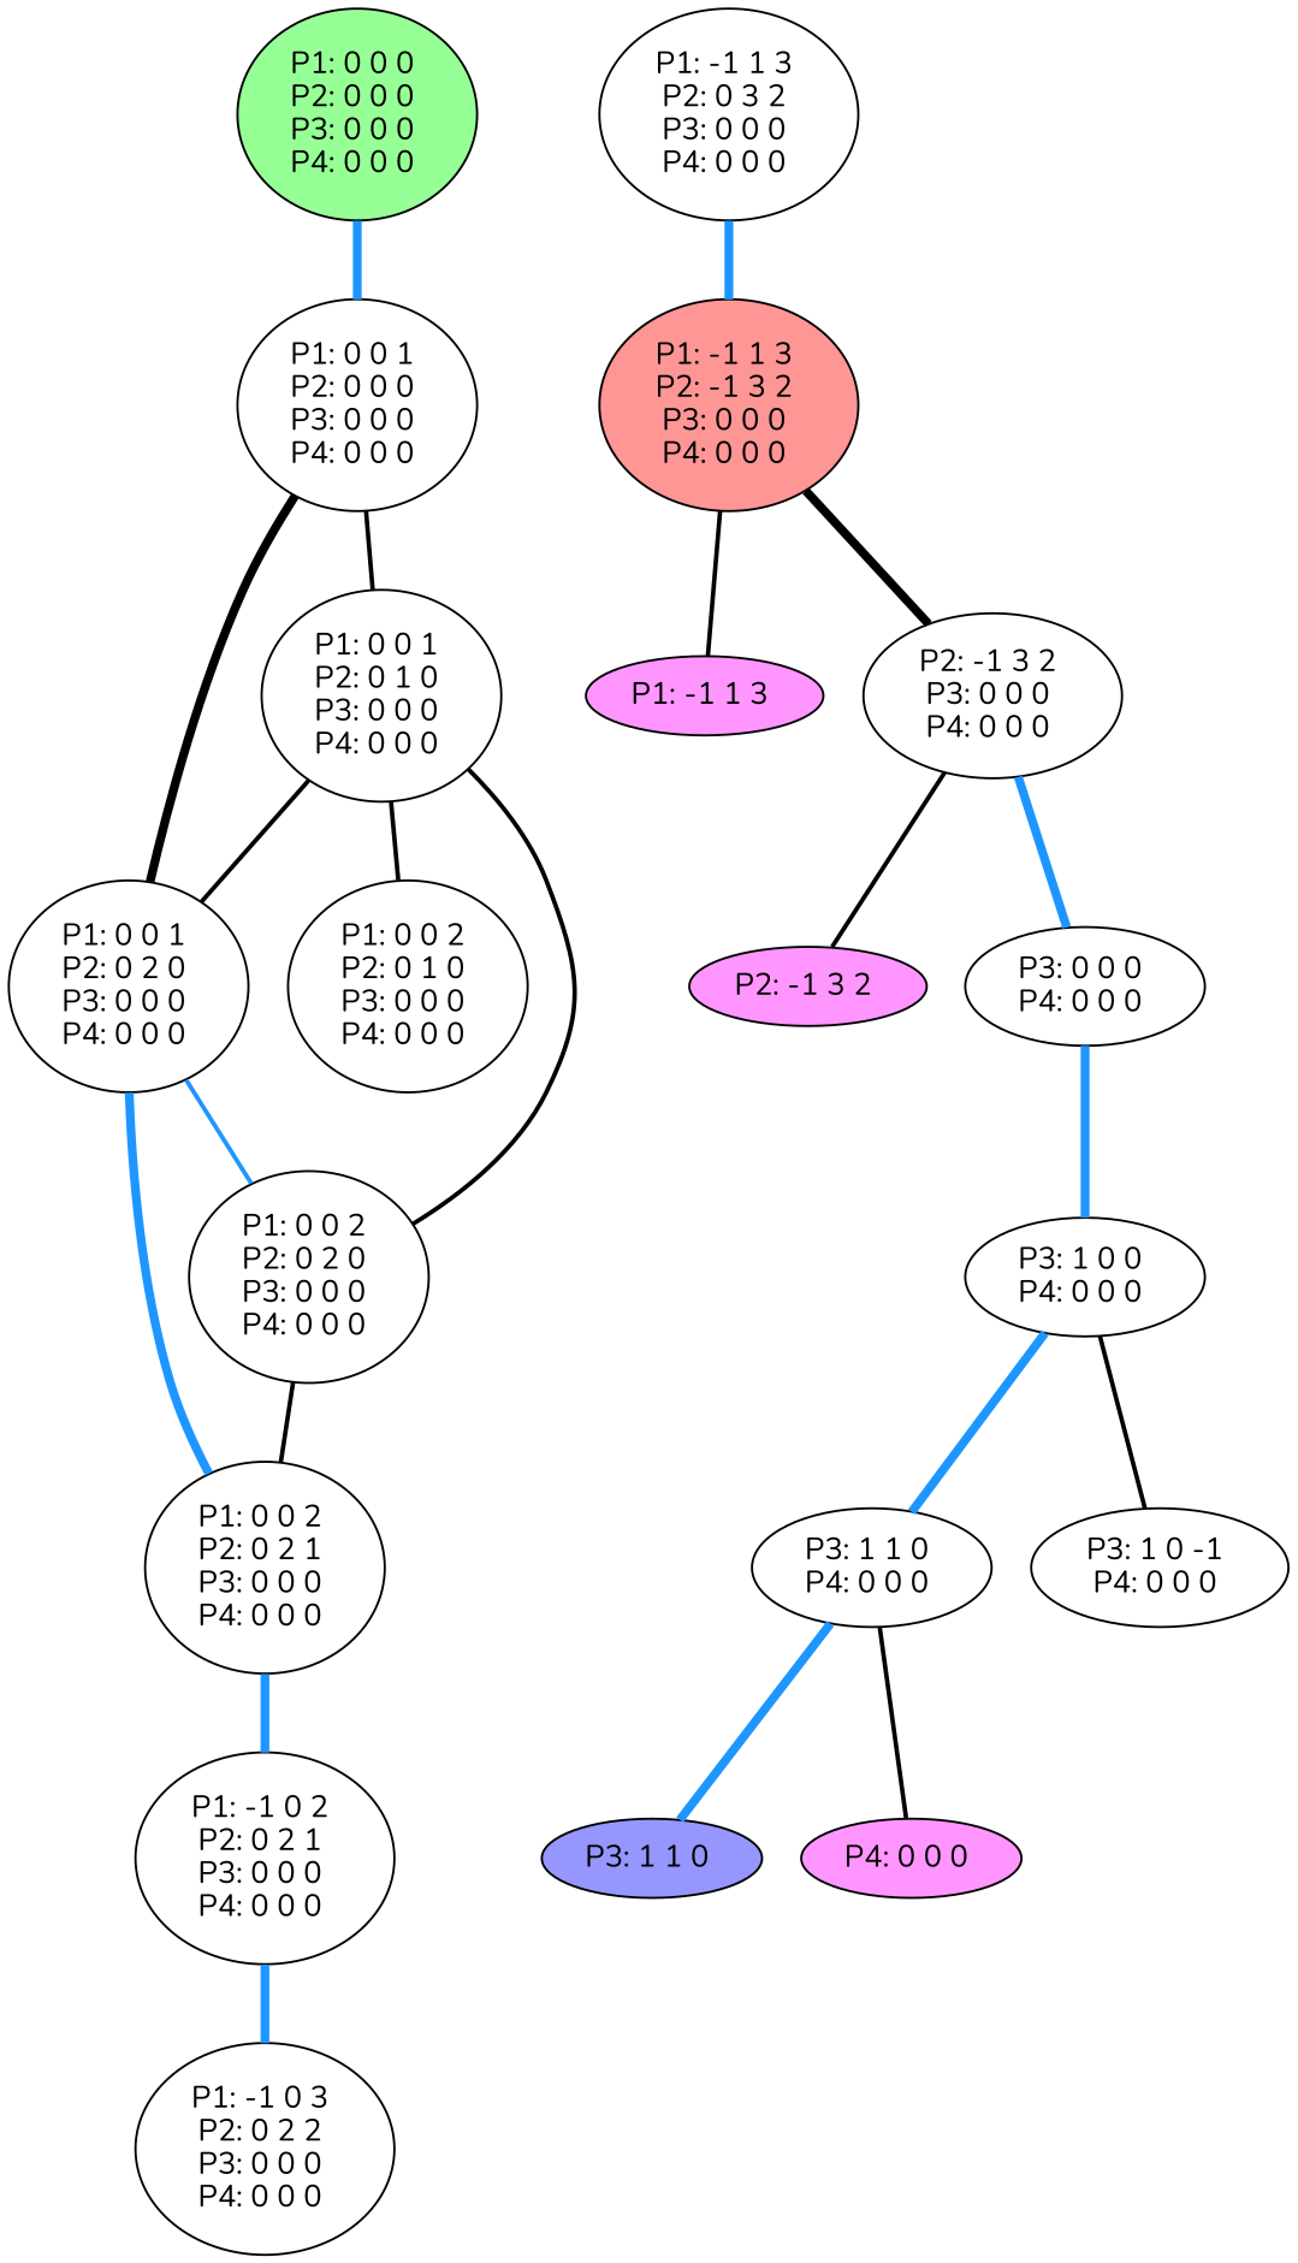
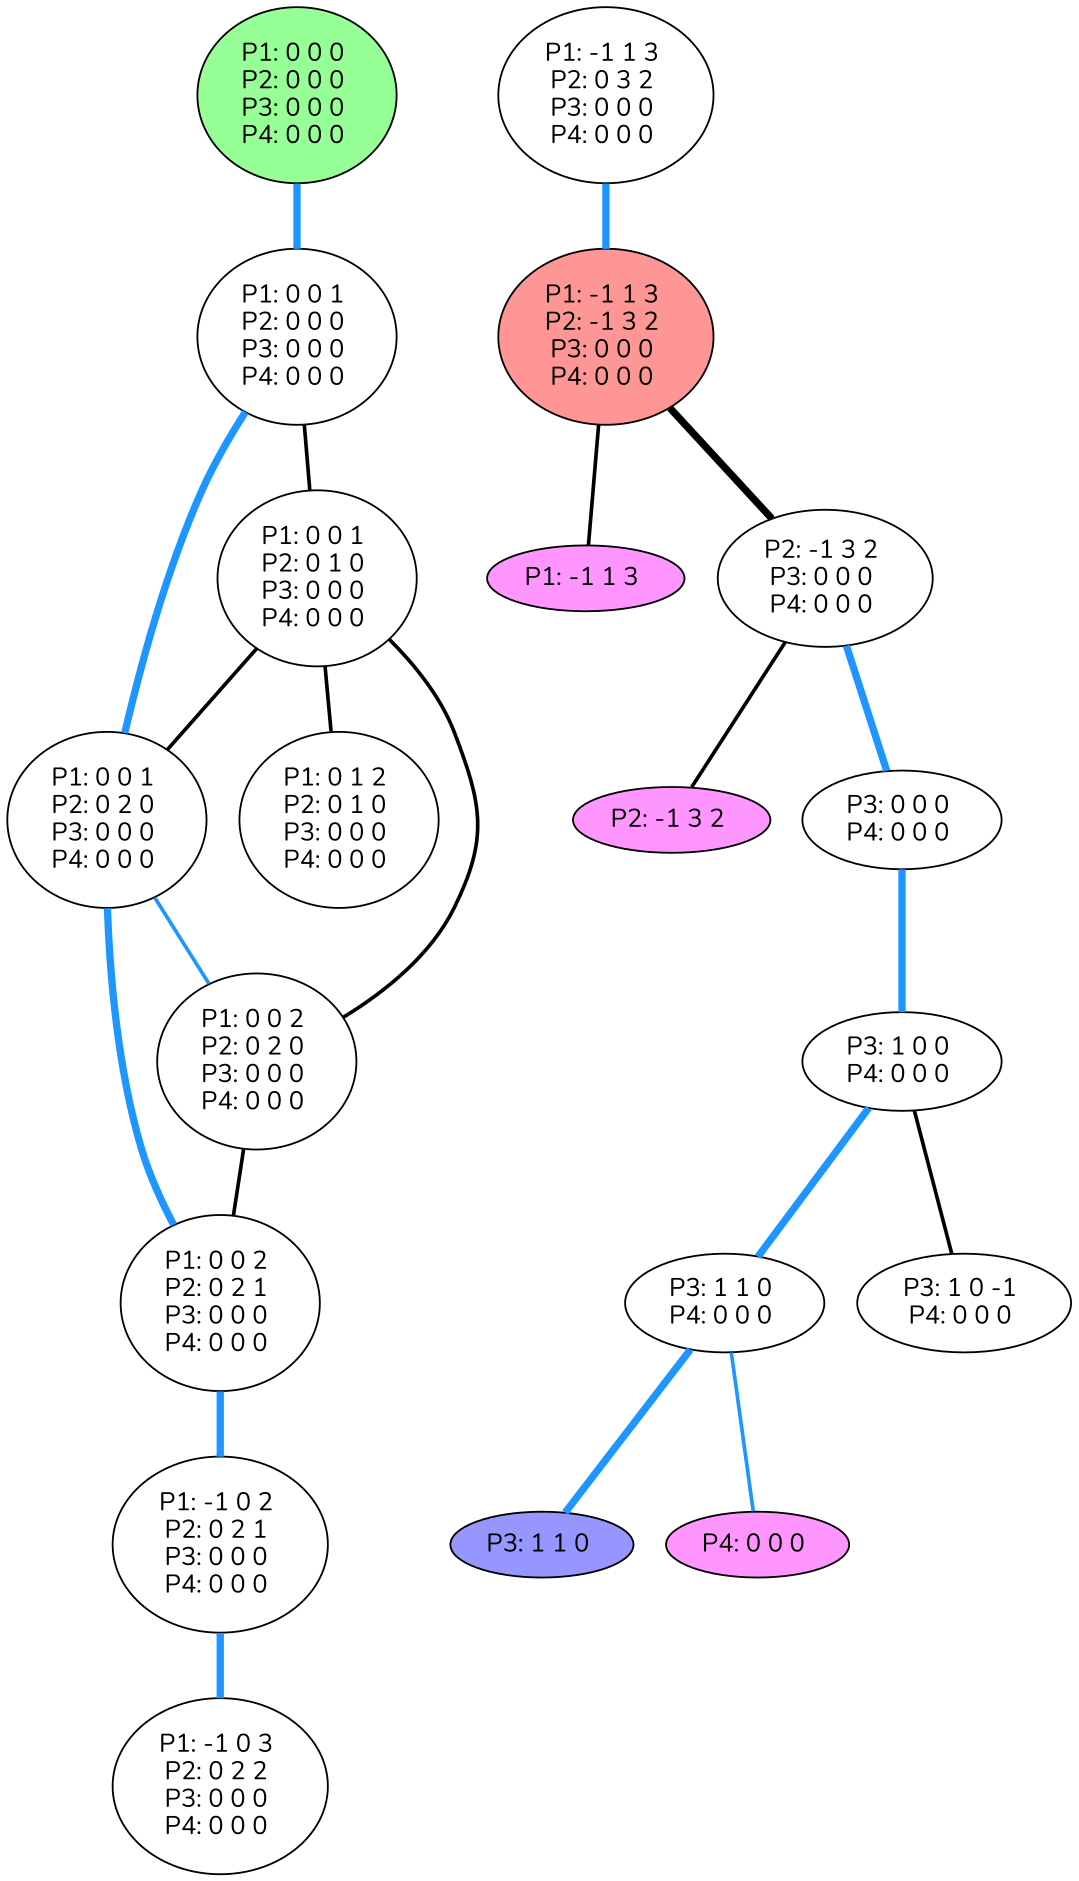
  graph {
    color=black
    fontname=Nunito
    node [fontname=Nunito]
    edge [color="#1E96FF" fontname=Nunito penwidth=4.0 style=bold]
    n1 [fillcolor="#96FF96" label="P1: 0 0 0 \nP2: 0 0 0 \nP3: 0 0 0 \nP4: 0 0 0 \n" style=filled]
    n2 [label="P1: 0 0 1 \nP2: 0 0 0 \nP3: 0 0 0 \nP4: 0 0 0 \n"]
    n3 [label="P1: 0 0 1 \nP2: 0 1 0 \nP3: 0 0 0 \nP4: 0 0 0 \n"]
    n4 [label="P1: 0 0 1 \nP2: 0 2 0 \nP3: 0 0 0 \nP4: 0 0 0 \n"]
-   n5 [label="P1: 0 0 2 \nP2: 0 1 0 \nP3: 0 0 0 \nP4: 0 0 0 \n"]
+   n5 [label="P1: 0 1 2 \nP2: 0 1 0 \nP3: 0 0 0 \nP4: 0 0 0 \n"]
    n6 [label="P1: 0 0 2 \nP2: 0 2 0 \nP3: 0 0 0 \nP4: 0 0 0 \n"]
    n7 [label="P1: 0 0 2 \nP2: 0 2 1 \nP3: 0 0 0 \nP4: 0 0 0 \n"]
    n8 [label="P1: -1 0 2 \nP2: 0 2 1 \nP3: 0 0 0 \nP4: 0 0 0 \n"]
    n9 [label="P1: -1 0 3 \nP2: 0 2 2 \nP3: 0 0 0 \nP4: 0 0 0 \n"]
    n10 [label="P1: -1 1 3 \nP2: 0 3 2 \nP3: 0 0 0 \nP4: 0 0 0 \n"]
    n11 [fillcolor="#FF9696" label="P1: -1 1 3 \nP2: -1 3 2 \nP3: 0 0 0 \nP4: 0 0 0 \n" style=filled]
    n12 [fillcolor="#FF96FF" label="P1: -1 1 3 \n" style=filled]
    n13 [label="P2: -1 3 2 \nP3: 0 0 0 \nP4: 0 0 0 \n"]
    n14 [fillcolor="#FF96FF" label="P2: -1 3 2 \n" style=filled]
    n15 [label="P3: 0 0 0 \nP4: 0 0 0 \n"]
    n16 [label="P3: 1 0 0 \nP4: 0 0 0 \n"]
    n17 [label="P3: 1 1 0 \nP4: 0 0 0 \n"]
    n18 [label="P3: 1 0 -1 \nP4: 0 0 0 \n"]
    n19 [fillcolor="#9696FF" label="P3: 1 1 0 \n" style=filled]
    n20 [fillcolor="#FF96FF" label="P4: 0 0 0 \n" style=filled]
    n1 -- n2
    n2 -- n3 [color=black penwidth=""]
-   n2 -- n4 [color=black]
+   n2 -- n4
    n3 -- n4 [color=black penwidth=""]
    n3 -- n5 [color=black penwidth=""]
    n3 -- n6 [color=black penwidth=""]
    n4 -- n6 [penwidth=""]
    n4 -- n7
    n6 -- n7 [color=black penwidth=""]
    n7 -- n8
    n8 -- n9
    n10 -- n11
    n11 -- n12 [color=black penwidth=""]
    n11 -- n13 [color=black]
    n13 -- n14 [color=black penwidth=""]
    n13 -- n15
    n15 -- n16
    n16 -- n17
    n16 -- n18 [color=black penwidth=""]
    n17 -- n19
-   n17 -- n20 [color=black penwidth=""]
+   n17 -- n20 [penwidth=""]
  }
